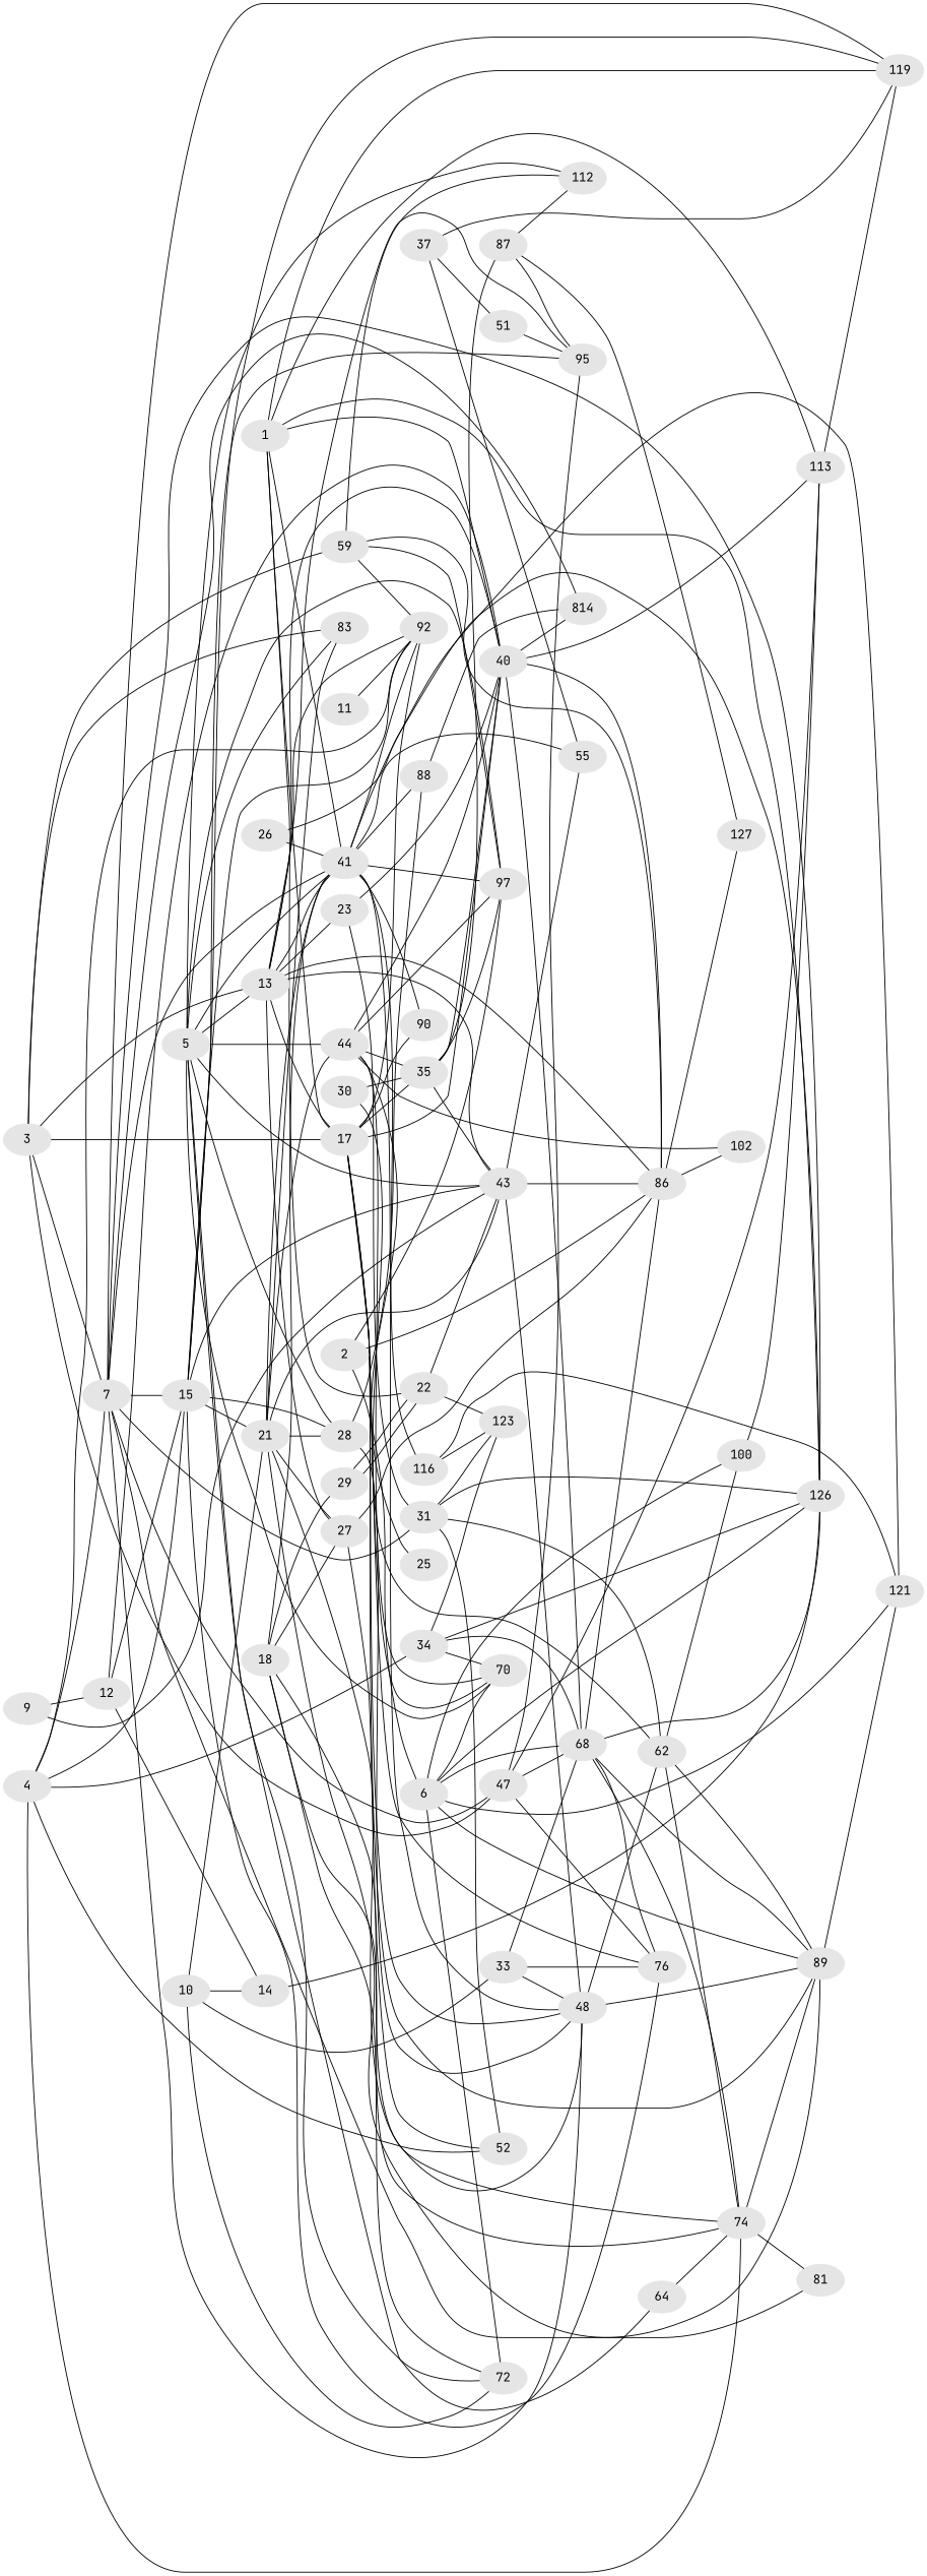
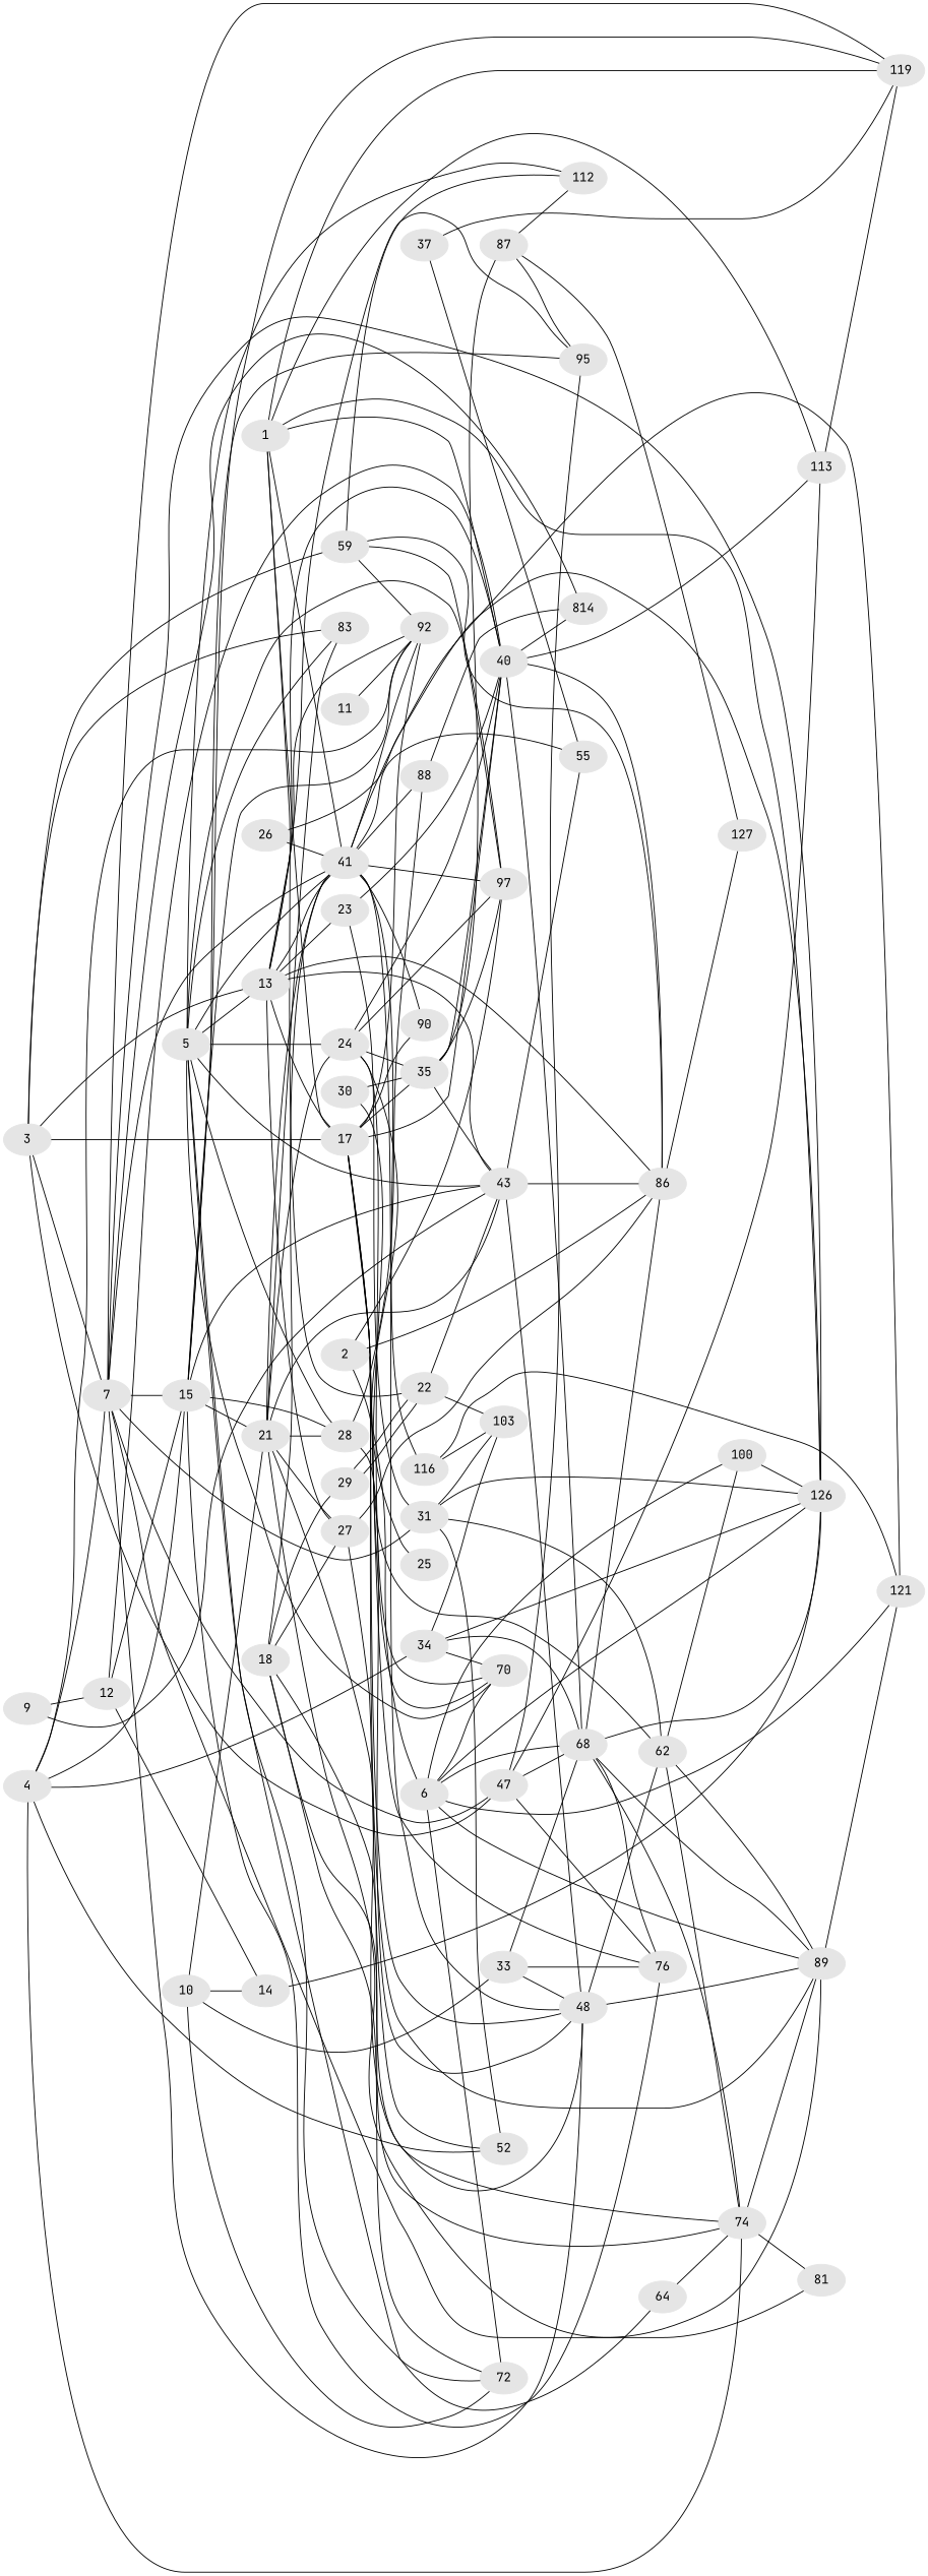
  graph {
    fontname="JetBrains Mono"
    rankdir=LR
    node [color=gray90 fontname="JetBrains Mono" style=filled]
    edge [fontname="JetBrains Mono"]
    1 [super="+129"]
    17 [super="+38"]
    40 [super="+46+45"]
    41 [super="+60+84+49"]
    n5 [label=22 super="+85"]
    113 [super="+135"]
    119
    126 [super="+132"]
    92 [super="+94"]
    70 [super="+120+96"]
    89 [super="+118+99"]
    48 [super="+82"]
    76 [super="+134"]
    35 [super="+36"]
    90
    86 [super="+91+107"]
    68 [super="+101+117"]
    n18 [label=814]
    97
    121
    88
    55
    116
    43 [super="+69"]
-   123
+   123 [label=103]
    6 [super="+20"]
    72
    100
    2
-   102
    127
    3 [super="+57+8"]
    7 [super="+19+16"]
    13 [super="+103+54"]
    47 [super="+56"]
    59
    83
    15 [super="+66+80"]
    31 [super="+78"]
    81
    23
    27 [super="+75"]
    95 [super="+130"]
    112
    4 [super="+115+32"]
    34 [super="+39"]
    52
    74 [super="+128+108"]
    28 [super="+53"]
    21 [super="+105+71+111"]
    5 [super="+93+137+65"]
-   24 [super="+63" label=44]
+   24 [super="+63"]
    64
    12 [super="+106"]
    14
    25
    62 [super="+73"]
    9
    10 [super="+131"]
    33
    11
    87
    18 [super="+22+104"]
    29
    26
    30
    37
-   51
    1 -- 17
    1 -- 40
    1 -- 41 [weight=2]
    1 -- n5
    1 -- 113
    1 -- 119
    1 -- 126
    17 -- 40
    17 -- 92
    17 -- 70
    17 -- 89
    17 -- 48
    17 -- 76 [weight=2]
    17 -- 35
    17 -- 90
    40 -- 113
    40 -- 86
    40 -- 68
    40 -- n18
    41 -- 92
    41 -- 48
    41 -- 90
    41 -- 97
    41 -- 121
    41 -- 88
    41 -- 55
    41 -- 116
    n5 -- 43
    n5 -- 123
    113 -- 119
    89 -- 121
    48 -- 89
    48 -- 62
    35 -- 40
    35 -- 97
    35 -- 43
    35 -- 87
-   86 -- 102
    86 -- 127
    68 -- 126
    68 -- 89
    68 -- 76
    68 -- 86 [weight=2]
    68 -- 74
    88 -- n18
    116 -- 121
    116 -- 123
    43 -- 48
    43 -- 86 [weight=2]
    43 -- 55
    6 -- 126
    6 -- 70 [weight=2]
    6 -- 89
    6 -- 68
    6 -- 121
    6 -- 72
    6 -- 100
-   100 -- 113
+   100 -- 126
    2 -- 86
    2 -- 97
    2 -- 6
    3 -- 17
    3 -- 7
    3 -- 13
    3 -- 47 [weight=2]
    3 -- 59
    3 -- 83
    7 -- 41
    7 -- 119
    7 -- 126
    7 -- 48
    7 -- n18
    7 -- 47
    7 -- 15
    7 -- 31
    7 -- 81
    13 -- 17
    13 -- 40
    13 -- 41
    13 -- 92
    13 -- 86
    13 -- 43 [weight=3]
    13 -- 23
    13 -- 27
    13 -- 95
    47 -- 113
    47 -- 76
    47 -- 68
    47 -- 95
    59 -- 92
    59 -- 86
    59 -- 97
    59 -- 112
    15 -- 119
    15 -- 92
    15 -- 76
    15 -- 43
    15 -- 95
    15 -- 28
    15 -- 21
    31 -- 126
    31 -- 123
    31 -- 52
    31 -- 62
    23 -- 40
    23 -- 31
    27 -- 86
    27 -- 52
    4 -- 92
    4 -- 7
    4 -- 15
    4 -- 34
    4 -- 52
    4 -- 74
    34 -- 126
    34 -- 70
    34 -- 68
    34 -- 123
    74 -- 89
    74 -- 81
    28 -- 48
    28 -- 88
    21 -- 41 [weight=2]
    21 -- 89
    21 -- 43
    21 -- 83
    21 -- 27
    21 -- 74
    21 -- 28
    21 -- 24
    5 -- 41
    5 -- 70
    5 -- 97
    5 -- 43
    5 -- 72
    5 -- 13
    5 -- 83
    5 -- 112
    5 -- 28
    5 -- 24
    5 -- 64
    24 -- 40
    24 -- 70
    24 -- 35
    24 -- 97
-   24 -- 102
    24 -- 25
    64 -- 74
    12 -- 40
    12 -- 15
    12 -- 14
    14 -- 126
    62 -- 89
    62 -- 100
    62 -- 74
    9 -- 43
    9 -- 12
    10 -- 72
    10 -- 21 [weight=2]
    10 -- 14
    10 -- 33
    33 -- 48
    33 -- 76
    33 -- 68
    11 -- 92
    87 -- 127
    87 -- 95
    87 -- 112
    18 -- 41
    18 -- 48
    18 -- 72
    18 -- 27
    18 -- 74
    18 -- 29
    29 -- n5
    29 -- n5
    26 -- 41
    26 -- 126
    30 -- 35
    30 -- 62
    37 -- 119
    37 -- 55
-   37 -- 51
-   51 -- 95
  }
